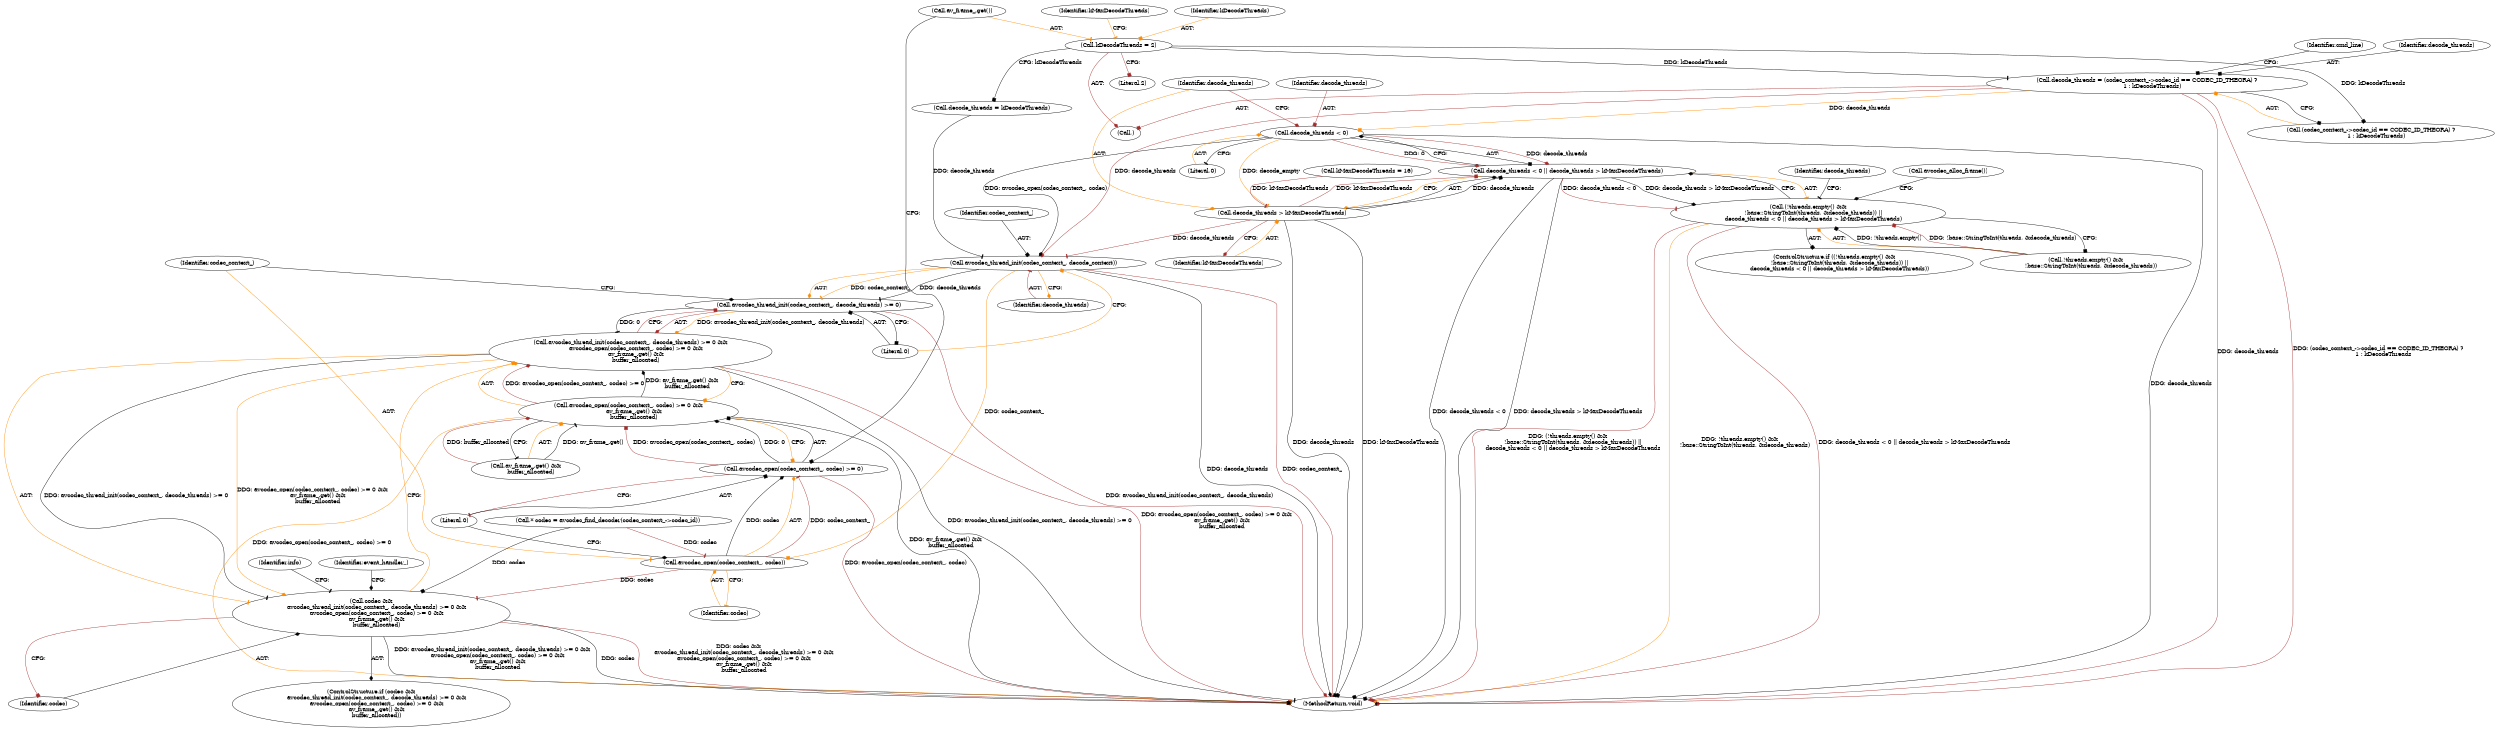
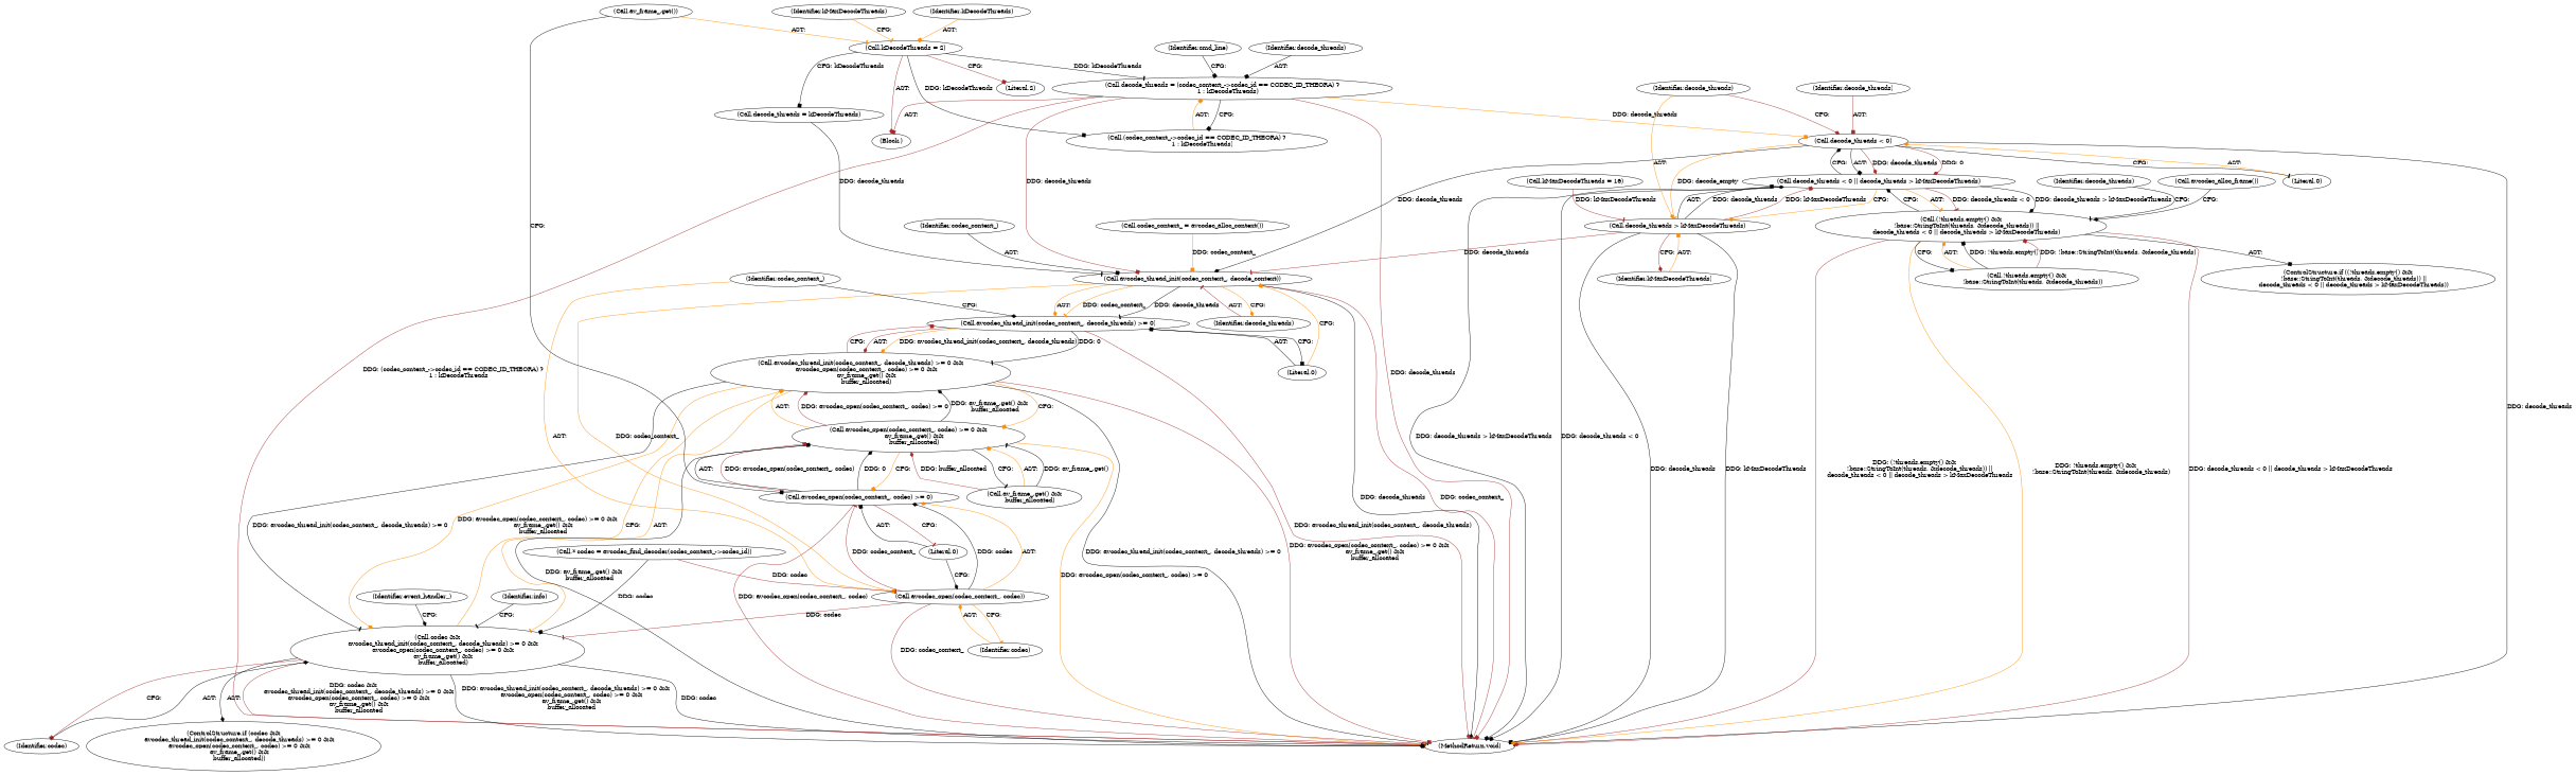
  digraph {
    edge [arrowhead=box color=black]
    n1 [label="(Call,decode_threads = (codec_context_->codec_id == CODEC_ID_THEORA) ?\n      1 : kDecodeThreads)"]
    n2 [label="(Call,decode_threads < 0)"]
    n3 [label="(Call,avcodec_thread_init(codec_context_, decode_context))"]
    n4 [label="(MethodReturn,void)"]
-   n5 [label="(Call,)"]
+   n5 [label="(Block,)"]
    n6 [label="(Call,(codec_context_->codec_id == CODEC_ID_THEORA) ?\n      1 : kDecodeThreads)"]
    n7 [label="(Call,decode_threads < 0 || decode_threads > kMaxDecodeThreads)"]
    n8 [label="(Call,decode_threads > kMaxDecodeThreads)"]
    n9 [label="(Literal,0)"]
    n10 [label="(Call,avcodec_thread_init(codec_context_, decode_threads) >= 0)"]
    n11 [label="(Call,avcodec_open(codec_context_, codec))"]
    n12 [label="(Identifier,decode_threads)"]
    n13 [label="(Call,kDecodeThreads = 2)"]
    n14 [label="(Call,decode_threads = kDecodeThreads)"]
    n15 [label="(Literal,2)"]
    n16 [label="(Call,(!threads.empty() &&\n      !base::StringToInt(threads, &decode_threads)) ||\n      decode_threads < 0 || decode_threads > kMaxDecodeThreads)"]
    n17 [label="(Identifier,kMaxDecodeThreads)"]
    n18 [label="(ControlStructure,if ((!threads.empty() &&\n      !base::StringToInt(threads, &decode_threads)) ||\n      decode_threads < 0 || decode_threads > kMaxDecodeThreads))"]
    n19 [label="(Call,!threads.empty() &&\n      !base::StringToInt(threads, &decode_threads))"]
    n20 [label="(Call,avcodec_thread_init(codec_context_, decode_threads) >= 0 &&\n      avcodec_open(codec_context_, codec) >= 0 &&\n      av_frame_.get() &&\n      buffer_allocated)"]
    n21 [label="(Literal,0)"]
    n22 [label="(Call,codec &&\n      avcodec_thread_init(codec_context_, decode_threads) >= 0 &&\n      avcodec_open(codec_context_, codec) >= 0 &&\n      av_frame_.get() &&\n      buffer_allocated)"]
    n23 [label="(Call,avcodec_open(codec_context_, codec) >= 0)"]
    n24 [label="(Identifier,codec)"]
    n25 [label="(Call,avcodec_open(codec_context_, codec) >= 0 &&\n      av_frame_.get() &&\n      buffer_allocated)"]
    n26 [label="(Identifier,codec)"]
    n27 [label="(ControlStructure,if (codec &&\n      avcodec_thread_init(codec_context_, decode_threads) >= 0 &&\n      avcodec_open(codec_context_, codec) >= 0 &&\n      av_frame_.get() &&\n      buffer_allocated))"]
    n28 [label="(Call,av_frame_.get() &&\n      buffer_allocated)"]
    n29 [label="(Literal,0)"]
    n30 [label="(Call,av_frame_.get())"]
    n31 [label="(Call,kMaxDecodeThreads = 16)"]
    n32 [label="(Identifier,codec_context_)"]
+   n33 [label="(Call,codec_context_ = avcodec_alloc_context())"]
    n34 [label="(Identifier,codec_context_)"]
    n35 [label="(Call,avcodec_alloc_frame())"]
    n36 [label="(Identifier,info)"]
    n37 [label="(Identifier,decode_threads)"]
    n38 [label="(Call,* codec = avcodec_find_decoder(codec_context_->codec_id))"]
    n39 [label="(Identifier,decode_threads)"]
    n40 [label="(Identifier,decode_threads)"]
    n41 [label="(Identifier,event_handler_)"]
    n42 [label="(Identifier,cmd_line)"]
    n43 [label="(Identifier,kMaxDecodeThreads)"]
    n44 [label="(Identifier,kDecodeThreads)"]
    n45 [label="(Identifier,decode_threads)"]
    n1 -> n2 [color=darkorange label="DDG: decode_threads"]
    n1 -> n3 [color=brown label="DDG: decode_threads"]
    n1 -> n4 [color=brown label="DDG: decode_threads"]
    n1 -> n4 [arrowhead=diamond color=brown label="DDG: (codec_context_->codec_id == CODEC_ID_THEORA) ?\n      1 : kDecodeThreads"]
    n1 -> n5 [color=brown label="AST: "]
    n1 -> n6 [label="CFG: "]
-   n2 -> n3 [arrowhead=diamond label="DDG: avcodec_open(codec_context_, codec)"]
+   n2 -> n3 [arrowhead=diamond label="DDG: decode_threads"]
    n2 -> n4 [arrowhead=tee label="DDG: decode_threads"]
    n2 -> n7 [label="AST: "]
    n2 -> n7 [arrowhead=diamond color=brown label="DDG: decode_threads"]
    n2 -> n7 [arrowhead=diamond color=brown label="DDG: 0"]
    n2 -> n8 [arrowhead=tee color=darkorange label="DDG: decode_empty"]
    n2 -> n9 [arrowhead=tee label="CFG: "]
    n3 -> n4 [arrowhead=diamond label="DDG: decode_threads"]
    n3 -> n4 [arrowhead=tee color=brown label="DDG: codec_context_"]
    n3 -> n10 [arrowhead=diamond color=darkorange label="AST: "]
    n3 -> n10 [arrowhead=tee color=darkorange label="DDG: codec_context_"]
    n3 -> n10 [arrowhead=tee label="DDG: decode_threads"]
    n3 -> n11 [color=darkorange label="DDG: codec_context_"]
    n3 -> n12 [arrowhead=diamond color=darkorange label="CFG: "]
    n6 -> n1 [color=darkorange label="AST: "]
    n7 -> n2 [arrowhead=diamond label="CFG: "]
    n7 -> n4 [label="DDG: decode_threads < 0"]
    n7 -> n4 [label="DDG: decode_threads > kMaxDecodeThreads"]
    n7 -> n8 [arrowhead=diamond color=darkorange label="CFG: "]
    n7 -> n16 [arrowhead=tee color=darkorange label="AST: "]
    n7 -> n16 [arrowhead=tee color=brown label="DDG: decode_threads < 0"]
    n7 -> n16 [arrowhead=diamond label="DDG: decode_threads > kMaxDecodeThreads"]
    n8 -> n3 [arrowhead=tee color=brown label="DDG: decode_threads"]
    n8 -> n4 [label="DDG: decode_threads"]
    n8 -> n4 [label="DDG: kMaxDecodeThreads"]
    n8 -> n7 [arrowhead=diamond label="AST: "]
    n8 -> n7 [label="DDG: decode_threads"]
    n8 -> n7 [color=brown label="DDG: kMaxDecodeThreads"]
    n8 -> n17 [arrowhead=diamond color=brown label="CFG: "]
    n9 -> n2 [arrowhead=diamond color=darkorange label="AST: "]
    n10 -> n4 [arrowhead=diamond color=brown label="DDG: avcodec_thread_init(codec_context_, decode_threads)"]
    n10 -> n20 [arrowhead=diamond color=brown label="AST: "]
    n10 -> n20 [arrowhead=diamond color=darkorange label="DDG: avcodec_thread_init(codec_context_, decode_threads)"]
    n10 -> n20 [arrowhead=tee label="DDG: 0"]
    n10 -> n21 [label="CFG: "]
+   n11 -> n4 [arrowhead=diamond color=brown label="DDG: codec_context_"]
    n11 -> n22 [arrowhead=tee color=brown label="DDG: codec"]
    n11 -> n23 [arrowhead=diamond color=darkorange label="AST: "]
    n11 -> n23 [arrowhead=tee color=brown label="DDG: codec_context_"]
    n11 -> n23 [arrowhead=diamond label="DDG: codec"]
    n11 -> n24 [arrowhead=tee color=darkorange label="CFG: "]
    n12 -> n3 [arrowhead=tee color=brown label="AST: "]
    n13 -> n1 [arrowhead=tee label="DDG: kDecodeThreads"]
    n13 -> n5 [arrowhead=diamond color=brown label="AST: "]
    n13 -> n6 [label="DDG: kDecodeThreads"]
    n13 -> n14 [label="CFG: kDecodeThreads"]
    n13 -> n15 [color=brown label="CFG: "]
    n14 -> n3 [arrowhead=tee label="DDG: decode_threads"]
    n16 -> n4 [arrowhead=diamond color=brown label="DDG: (!threads.empty() &&\n      !base::StringToInt(threads, &decode_threads)) ||\n      decode_threads < 0 || decode_threads > kMaxDecodeThreads"]
    n16 -> n4 [arrowhead=diamond color=darkorange label="DDG: !threads.empty() &&\n      !base::StringToInt(threads, &decode_threads)"]
    n16 -> n4 [arrowhead=diamond color=brown label="DDG: decode_threads < 0 || decode_threads > kMaxDecodeThreads"]
    n16 -> n7 [arrowhead=diamond label="CFG: "]
    n16 -> n18 [label="AST: "]
    n16 -> n19 [label="CFG: "]
    n17 -> n8 [color=darkorange label="AST: "]
    n19 -> n16 [arrowhead=diamond color=darkorange label="AST: "]
    n19 -> n16 [label="DDG: !threads.empty()"]
    n19 -> n16 [color=brown label="DDG: !base::StringToInt(threads, &decode_threads)"]
    n20 -> n4 [arrowhead=tee label="DDG: avcodec_thread_init(codec_context_, decode_threads) >= 0"]
    n20 -> n4 [color=brown label="DDG: avcodec_open(codec_context_, codec) >= 0 &&\n      av_frame_.get() &&\n      buffer_allocated"]
    n20 -> n10 [color=brown label="CFG: "]
    n20 -> n22 [arrowhead=tee color=darkorange label="AST: "]
    n20 -> n22 [arrowhead=tee label="DDG: avcodec_thread_init(codec_context_, decode_threads) >= 0"]
    n20 -> n22 [arrowhead=diamond color=darkorange label="DDG: avcodec_open(codec_context_, codec) >= 0 &&\n      av_frame_.get() &&\n      buffer_allocated"]
    n20 -> n25 [color=darkorange label="CFG: "]
    n21 -> n3 [color=darkorange label="CFG: "]
    n21 -> n10 [label="AST: "]
    n22 -> n4 [label="DDG: codec"]
    n22 -> n4 [arrowhead=tee color=brown label="DDG: codec &&\n      avcodec_thread_init(codec_context_, decode_threads) >= 0 &&\n      avcodec_open(codec_context_, codec) >= 0 &&\n      av_frame_.get() &&\n      buffer_allocated"]
    n22 -> n4 [arrowhead=diamond label="DDG: avcodec_thread_init(codec_context_, decode_threads) >= 0 &&\n      avcodec_open(codec_context_, codec) >= 0 &&\n      av_frame_.get() &&\n      buffer_allocated"]
    n22 -> n20 [arrowhead=diamond color=darkorange label="CFG: "]
    n22 -> n26 [color=brown label="CFG: "]
    n22 -> n27 [arrowhead=diamond label="AST: "]
    n23 -> n4 [color=brown label="DDG: avcodec_open(codec_context_, codec)"]
    n23 -> n25 [label="AST: "]
    n23 -> n25 [color=brown label="DDG: avcodec_open(codec_context_, codec)"]
    n23 -> n25 [arrowhead=diamond label="DDG: 0"]
    n23 -> n29 [arrowhead=tee color=brown label="CFG: "]
    n24 -> n11 [arrowhead=diamond color=darkorange label="AST: "]
    n25 -> n4 [arrowhead=tee color=darkorange label="DDG: avcodec_open(codec_context_, codec) >= 0"]
    n25 -> n4 [label="DDG: av_frame_.get() &&\n      buffer_allocated"]
    n25 -> n20 [color=darkorange label="AST: "]
    n25 -> n20 [arrowhead=diamond color=brown label="DDG: avcodec_open(codec_context_, codec) >= 0"]
    n25 -> n20 [arrowhead=diamond label="DDG: av_frame_.get() &&\n      buffer_allocated"]
    n25 -> n23 [color=darkorange label="CFG: "]
    n25 -> n28 [arrowhead=tee label="CFG: "]
    n26 -> n22 [arrowhead=diamond label="AST: "]
    n28 -> n25 [color=darkorange label="AST: "]
    n28 -> n25 [arrowhead=tee label="DDG: av_frame_.get()"]
    n28 -> n25 [arrowhead=diamond color=brown label="DDG: buffer_allocated"]
    n29 -> n11 [arrowhead=diamond label="CFG: "]
    n29 -> n23 [label="AST: "]
    n30 -> n13 [arrowhead=tee color=darkorange label="AST: "]
    n30 -> n23 [label="CFG: "]
    n31 -> n8 [arrowhead=tee color=brown label="DDG: kMaxDecodeThreads"]
    n32 -> n3 [label="AST: "]
+   n33 -> n3 [color=darkorange label="DDG: codec_context_"]
    n34 -> n10 [arrowhead=diamond label="CFG: "]
    n34 -> n11 [arrowhead=tee color=darkorange label="AST: "]
    n35 -> n16 [arrowhead=diamond label="CFG: "]
    n36 -> n22 [arrowhead=tee label="CFG: "]
    n37 -> n2 [color=brown label="AST: "]
    n38 -> n11 [arrowhead=tee color=brown label="DDG: codec"]
    n38 -> n22 [label="DDG: codec"]
    n39 -> n16 [arrowhead=tee label="CFG: "]
    n40 -> n2 [arrowhead=diamond color=brown label="CFG: "]
    n40 -> n8 [arrowhead=diamond color=darkorange label="AST: "]
    n41 -> n22 [arrowhead=diamond label="CFG: "]
    n42 -> n1 [label="CFG: "]
    n43 -> n13 [arrowhead=tee color=darkorange label="CFG: "]
    n44 -> n13 [color=darkorange label="AST: "]
    n45 -> n1 [label="AST: "]
  }
